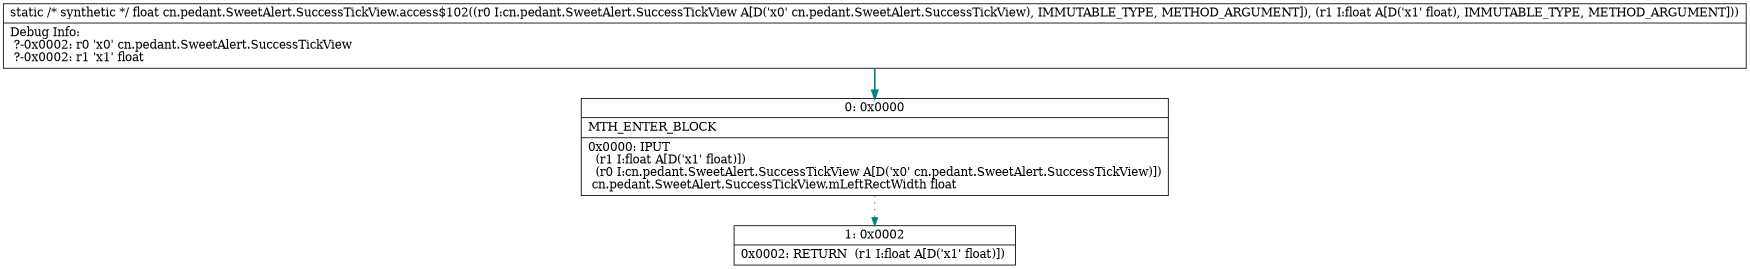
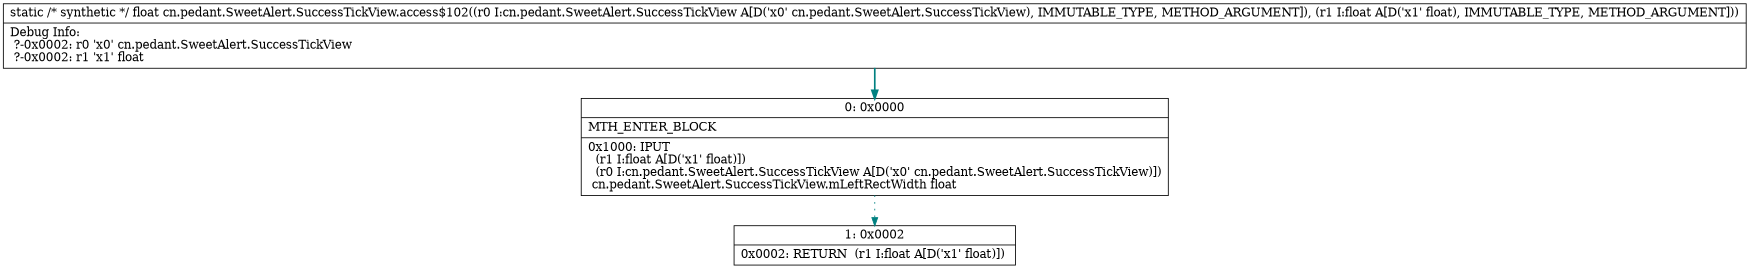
  digraph {
    node [shape=record]
    edge [color=teal arrowhead=normal]
-   n1 [label="{0\:\ 0x0000|MTH_ENTER_BLOCK\l|0x0000: IPUT  \l  (r1 I:float A[D('x1' float)])\l  (r0 I:cn.pedant.SweetAlert.SuccessTickView A[D('x0' cn.pedant.SweetAlert.SuccessTickView)])\l cn.pedant.SweetAlert.SuccessTickView.mLeftRectWidth float \l}"]
+   n1 [label="{0\:\ 0x0000|MTH_ENTER_BLOCK\l|0x1000: IPUT  \l  (r1 I:float A[D('x1' float)])\l  (r0 I:cn.pedant.SweetAlert.SuccessTickView A[D('x0' cn.pedant.SweetAlert.SuccessTickView)])\l cn.pedant.SweetAlert.SuccessTickView.mLeftRectWidth float \l}"]
    n2 [label="{1\:\ 0x0002|0x0002: RETURN  (r1 I:float A[D('x1' float)]) \l}"]
    n3 [label="{static \/* synthetic *\/ float cn.pedant.SweetAlert.SuccessTickView.access$102((r0 I:cn.pedant.SweetAlert.SuccessTickView A[D('x0' cn.pedant.SweetAlert.SuccessTickView), IMMUTABLE_TYPE, METHOD_ARGUMENT]), (r1 I:float A[D('x1' float), IMMUTABLE_TYPE, METHOD_ARGUMENT]))  | Debug Info:\l  ?\-0x0002: r0 'x0' cn.pedant.SweetAlert.SuccessTickView\l  ?\-0x0002: r1 'x1' float\l}"]
    n1 -> n2 [style=dotted]
    n3 -> n1 [style=bold]
  }
